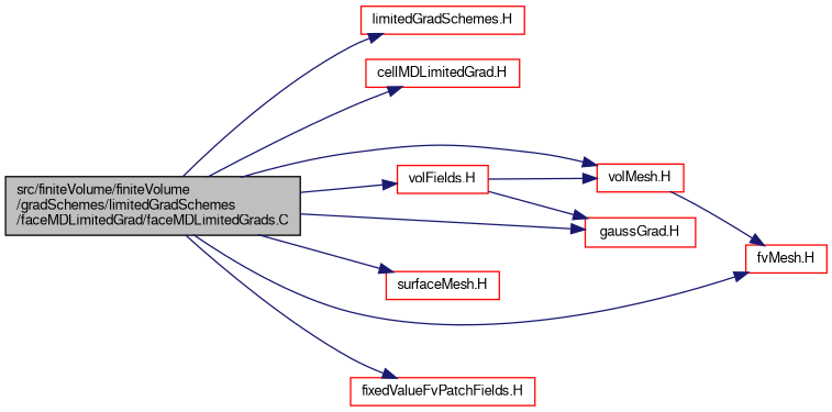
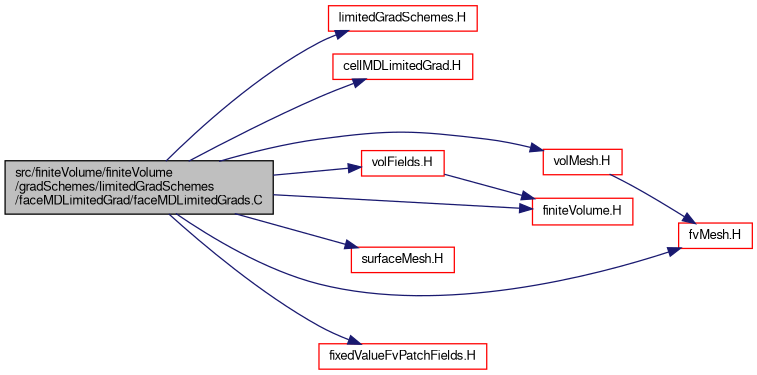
  digraph {
    rankdir=LR
    node [color=red fontname=FreeSans fontsize=10 shape=record]
    edge [color=midnightblue fontname=FreeSans fontsize=10 labelfontname=FreeSans labelfontsize=10 style=solid]
    n1 [color=black fillcolor=grey75 fontcolor=black height=0.2 label="src/finiteVolume/finiteVolume\l/gradSchemes/limitedGradSchemes\l/faceMDLimitedGrad/faceMDLimitedGrads.C" style=filled width=0.4]
    n2 [height=0.2 label="limitedGradSchemes.H" width=0.4]
    n3 [height=0.2 label="cellMDLimitedGrad.H" width=0.4]
-   n4 [height=0.2 label="gaussGrad.H" width=0.4]
+   n4 [height=0.2 label="finiteVolume.H" width=0.4]
    n5 [height=0.2 label="fvMesh.H" width=0.4]
    n6 [height=0.2 label="volMesh.H" width=0.4]
    n7 [height=0.2 label="surfaceMesh.H" width=0.4]
    n8 [height=0.2 label="volFields.H" width=0.4]
    n9 [height=0.2 label="fixedValueFvPatchFields.H" width=0.4]
    n1 -> n2
    n1 -> n3
    n1 -> n4
    n1 -> n5
    n1 -> n6
    n1 -> n7
    n1 -> n8
    n1 -> n9
    n6 -> n5
    n8 -> n4
-   n8 -> n6
  }
